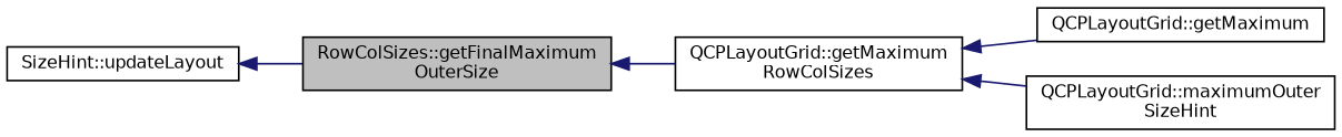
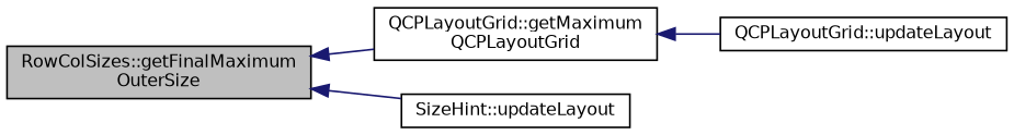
  digraph {
    rankdir=LR
    node [color=black fillcolor=white fontname=Helvetica fontsize=10 shape=record style=filled]
    edge [color=midnightblue dir=back fontname=Helvetica fontsize=10 labelfontname=Helvetica labelfontsize=10 style=solid]
    n1 [fillcolor=grey75 fontcolor=black height=0.2 label="RowColSizes::getFinalMaximum\lOuterSize" width=0.4]
-   n2 [height=0.2 label="QCPLayoutGrid::getMaximum\lRowColSizes" width=0.4]
+   n2 [height=0.2 label="QCPLayoutGrid::getMaximum\lQCPLayoutGrid" width=0.4]
    n3 [height=0.2 label="SizeHint::updateLayout" width=0.4]
-   n4 [height=0.2 label="QCPLayoutGrid::getMaximum" width=0.4]
-   n5 [height=0.2 label="QCPLayoutGrid::maximumOuter\lSizeHint" width=0.4]
+   n4 [height=0.2 label="QCPLayoutGrid::updateLayout" width=0.4]
    n1 -> n2
-   n3 -> n1
+   n1 -> n3
    n2 -> n4
-   n2 -> n5
  }
